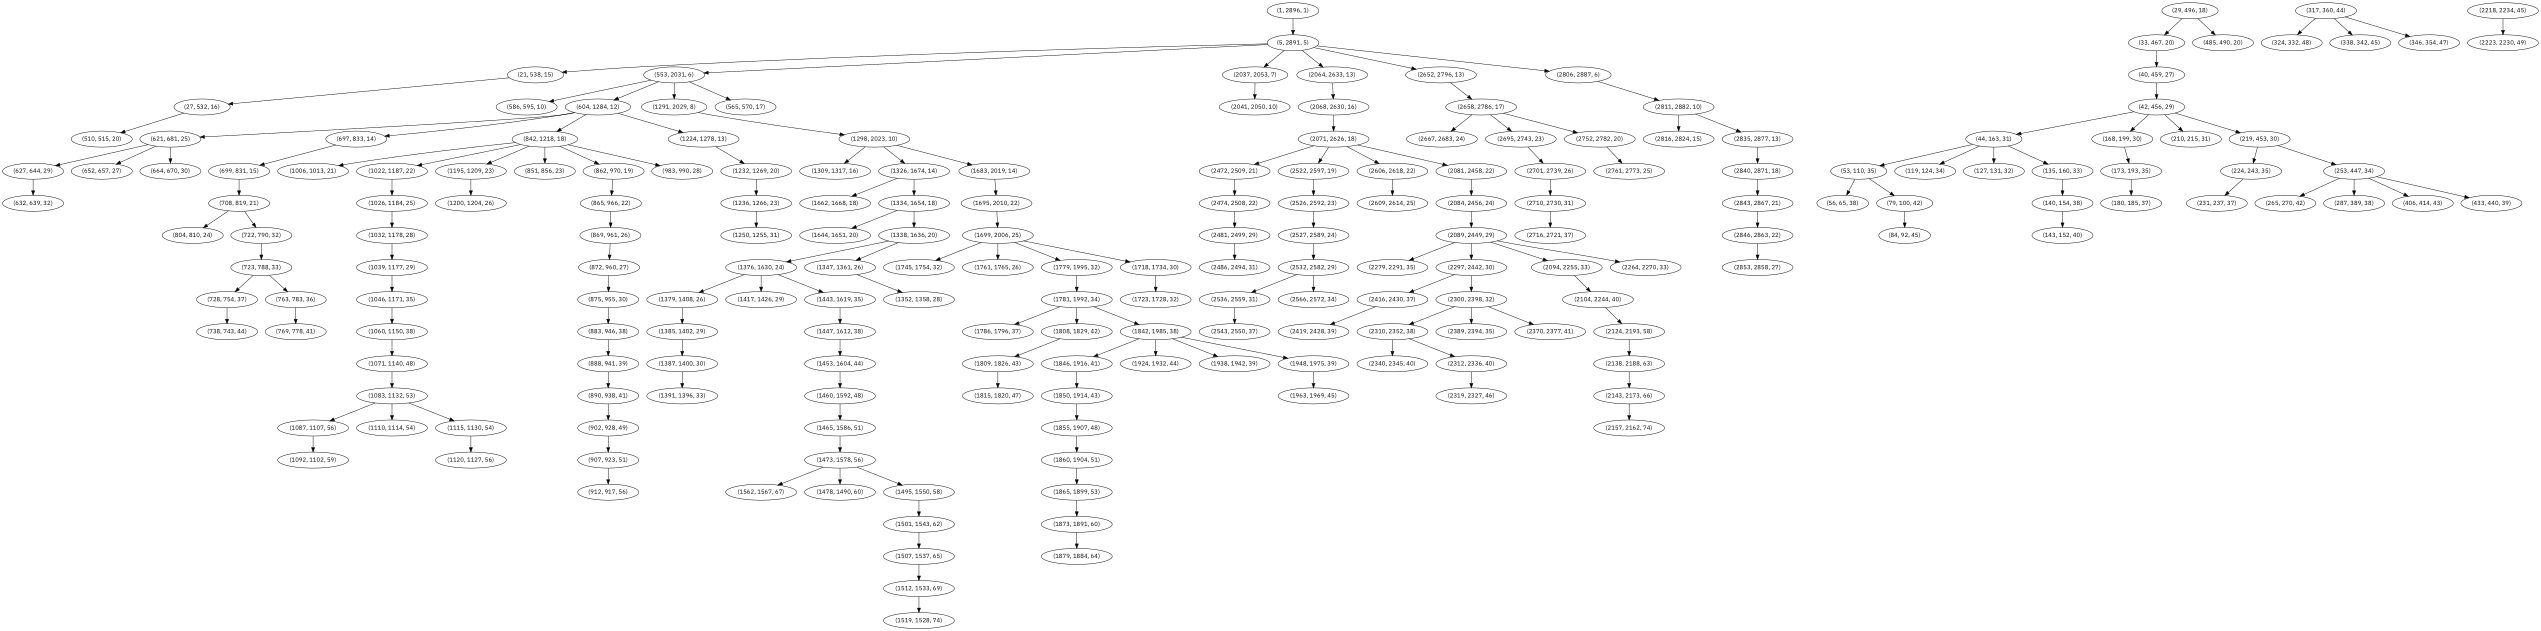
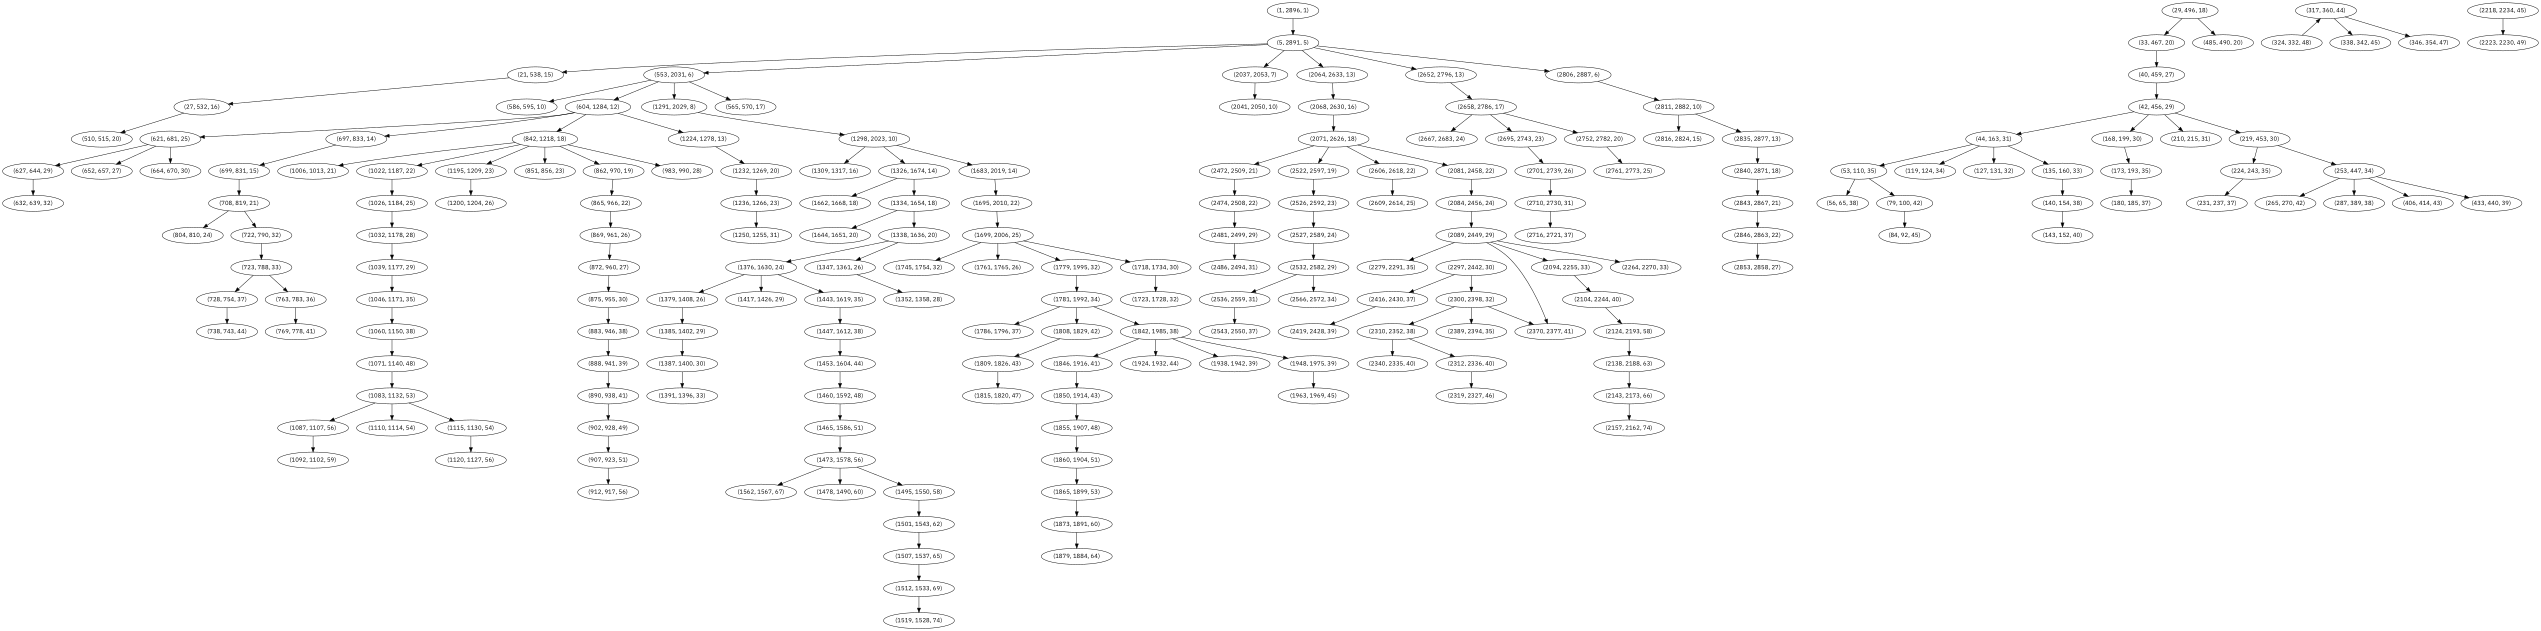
  digraph {
    fontname="IBM Plex Sans"
    node [fontname="IBM Plex Sans"]
    edge [fontname="IBM Plex Sans"]
    "(1, 2896, 1)"
    "(5, 2891, 5)"
    "(21, 538, 15)"
    "(553, 2031, 6)"
    "(2037, 2053, 7)"
    "(2064, 2633, 13)"
    "(2652, 2796, 13)"
    "(2806, 2887, 6)"
    "(27, 532, 16)"
    "(565, 570, 17)"
    "(586, 595, 10)"
    "(604, 1284, 12)"
    "(1291, 2029, 8)"
    "(2041, 2050, 10)"
    "(2068, 2630, 16)"
    "(2658, 2786, 17)"
    "(2811, 2882, 10)"
    "(510, 515, 20)"
    "(29, 496, 18)"
    "(33, 467, 20)"
    "(485, 490, 20)"
    "(40, 459, 27)"
    "(42, 456, 29)"
    "(44, 163, 31)"
    "(168, 199, 30)"
    "(210, 215, 31)"
    "(219, 453, 30)"
    "(53, 110, 35)"
    "(119, 124, 34)"
    "(127, 131, 32)"
    "(135, 160, 33)"
    "(173, 193, 35)"
    "(224, 243, 35)"
    "(253, 447, 34)"
    "(56, 65, 38)"
    "(79, 100, 42)"
    "(140, 154, 38)"
    "(84, 92, 45)"
    "(143, 152, 40)"
    "(180, 185, 37)"
    "(231, 237, 37)"
    "(265, 270, 42)"
    "(287, 389, 38)"
    "(406, 414, 43)"
    "(433, 440, 39)"
    "(317, 360, 44)"
    "(324, 332, 48)"
    "(338, 342, 45)"
    "(346, 354, 47)"
    "(621, 681, 25)"
    "(697, 833, 14)"
    "(842, 1218, 18)"
    "(1224, 1278, 13)"
    "(1298, 2023, 10)"
    "(627, 644, 29)"
    "(652, 657, 27)"
    "(664, 670, 30)"
    "(699, 831, 15)"
    "(851, 856, 23)"
    "(862, 970, 19)"
    "(983, 990, 28)"
    "(1006, 1013, 21)"
    "(1022, 1187, 22)"
    "(1195, 1209, 23)"
    "(1232, 1269, 20)"
    "(632, 639, 32)"
    "(708, 819, 21)"
    "(722, 790, 32)"
    "(804, 810, 24)"
    "(723, 788, 33)"
    "(728, 754, 37)"
    "(763, 783, 36)"
    "(738, 743, 44)"
    "(769, 778, 41)"
    "(865, 966, 22)"
    "(1026, 1184, 25)"
    "(1200, 1204, 26)"
    "(869, 961, 26)"
    "(872, 960, 27)"
    "(875, 955, 30)"
    "(883, 946, 38)"
    "(888, 941, 39)"
    "(890, 938, 41)"
    "(902, 928, 49)"
    "(907, 923, 51)"
    "(912, 917, 56)"
    "(1032, 1178, 28)"
    "(1039, 1177, 29)"
    "(1046, 1171, 35)"
    "(1060, 1150, 38)"
    "(1071, 1140, 48)"
    "(1083, 1132, 53)"
    "(1087, 1107, 56)"
    "(1110, 1114, 54)"
    "(1115, 1130, 54)"
    "(1092, 1102, 59)"
    "(1120, 1127, 56)"
    "(1236, 1266, 23)"
    "(1250, 1255, 31)"
    "(1309, 1317, 16)"
    "(1326, 1674, 14)"
    "(1683, 2019, 14)"
    "(1334, 1654, 18)"
    "(1662, 1668, 18)"
    "(1695, 2010, 22)"
    "(1338, 1636, 20)"
    "(1644, 1651, 20)"
    "(1347, 1361, 26)"
    "(1376, 1630, 24)"
    "(1352, 1358, 28)"
    "(1379, 1408, 26)"
    "(1417, 1426, 29)"
    "(1443, 1619, 35)"
    "(1385, 1402, 29)"
    "(1447, 1612, 38)"
    "(1387, 1400, 30)"
    "(1391, 1396, 33)"
    "(1453, 1604, 44)"
    "(1460, 1592, 48)"
    "(1465, 1586, 51)"
    "(1473, 1578, 56)"
    "(1478, 1490, 60)"
    "(1495, 1550, 58)"
    "(1562, 1567, 67)"
    "(1501, 1543, 62)"
    "(1507, 1537, 65)"
    "(1512, 1533, 69)"
    "(1519, 1528, 74)"
    "(1699, 2006, 25)"
    "(1718, 1734, 30)"
    "(1745, 1754, 32)"
    "(1761, 1765, 26)"
    "(1779, 1995, 32)"
    "(1723, 1728, 32)"
    "(1781, 1992, 34)"
    "(1786, 1796, 37)"
    "(1808, 1829, 42)"
    "(1842, 1985, 38)"
    "(1809, 1826, 43)"
    "(1846, 1916, 41)"
    "(1924, 1932, 44)"
    "(1938, 1942, 39)"
    "(1948, 1975, 39)"
    "(1815, 1820, 47)"
    "(1850, 1914, 43)"
    "(1963, 1969, 45)"
    "(1855, 1907, 48)"
    "(1860, 1904, 51)"
    "(1865, 1899, 53)"
    "(1873, 1891, 60)"
    "(1879, 1884, 64)"
    "(2071, 2626, 18)"
    "(2081, 2458, 22)"
    "(2472, 2509, 21)"
    "(2522, 2597, 19)"
    "(2606, 2618, 22)"
    "(2084, 2456, 24)"
    "(2474, 2508, 22)"
    "(2526, 2592, 23)"
    "(2609, 2614, 25)"
    "(2089, 2449, 29)"
    "(2094, 2255, 33)"
    "(2264, 2270, 33)"
    "(2279, 2291, 35)"
    "(2297, 2442, 30)"
    "(2104, 2244, 40)"
    "(2300, 2398, 32)"
    "(2416, 2430, 37)"
    "(2124, 2193, 58)"
    "(2138, 2188, 63)"
    "(2218, 2234, 45)"
    "(2223, 2230, 49)"
    "(2143, 2173, 66)"
    "(2157, 2162, 74)"
    "(2310, 2352, 38)"
    "(2370, 2377, 41)"
    "(2389, 2394, 35)"
    "(2419, 2428, 39)"
    "(2312, 2336, 40)"
-   "(2340, 2345, 40)"
+   "(2340, 2345, 40)" [label="(2340, 2335, 40)"]
    "(2319, 2327, 46)"
    "(2481, 2499, 29)"
    "(2486, 2494, 31)"
    "(2527, 2589, 24)"
    "(2532, 2582, 29)"
    "(2536, 2559, 31)"
    "(2566, 2572, 34)"
    "(2543, 2550, 37)"
    "(2667, 2683, 24)"
    "(2695, 2743, 23)"
    "(2752, 2782, 20)"
    "(2701, 2739, 26)"
    "(2761, 2773, 25)"
    "(2710, 2730, 31)"
    "(2716, 2721, 37)"
    "(2816, 2824, 15)"
    "(2835, 2877, 13)"
    "(2840, 2871, 18)"
    "(2843, 2867, 21)"
    "(2846, 2863, 22)"
    "(2853, 2858, 27)"
    "(1, 2896, 1)" -> "(5, 2891, 5)"
    "(5, 2891, 5)" -> "(21, 538, 15)"
    "(5, 2891, 5)" -> "(553, 2031, 6)"
    "(5, 2891, 5)" -> "(2037, 2053, 7)"
    "(5, 2891, 5)" -> "(2064, 2633, 13)"
    "(5, 2891, 5)" -> "(2652, 2796, 13)"
    "(5, 2891, 5)" -> "(2806, 2887, 6)"
    "(21, 538, 15)" -> "(27, 532, 16)"
    "(553, 2031, 6)" -> "(565, 570, 17)"
    "(553, 2031, 6)" -> "(586, 595, 10)"
    "(553, 2031, 6)" -> "(604, 1284, 12)"
    "(553, 2031, 6)" -> "(1291, 2029, 8)"
    "(2037, 2053, 7)" -> "(2041, 2050, 10)"
    "(2064, 2633, 13)" -> "(2068, 2630, 16)"
    "(2652, 2796, 13)" -> "(2658, 2786, 17)"
    "(2806, 2887, 6)" -> "(2811, 2882, 10)"
    "(27, 532, 16)" -> "(510, 515, 20)"
    "(604, 1284, 12)" -> "(621, 681, 25)"
    "(604, 1284, 12)" -> "(697, 833, 14)"
    "(604, 1284, 12)" -> "(842, 1218, 18)"
    "(604, 1284, 12)" -> "(1224, 1278, 13)"
    "(1291, 2029, 8)" -> "(1298, 2023, 10)"
    "(2068, 2630, 16)" -> "(2071, 2626, 18)"
    "(2658, 2786, 17)" -> "(2667, 2683, 24)"
    "(2658, 2786, 17)" -> "(2695, 2743, 23)"
    "(2658, 2786, 17)" -> "(2752, 2782, 20)"
    "(2811, 2882, 10)" -> "(2816, 2824, 15)"
    "(2811, 2882, 10)" -> "(2835, 2877, 13)"
    "(29, 496, 18)" -> "(33, 467, 20)"
    "(29, 496, 18)" -> "(485, 490, 20)"
    "(33, 467, 20)" -> "(40, 459, 27)"
    "(40, 459, 27)" -> "(42, 456, 29)"
    "(42, 456, 29)" -> "(44, 163, 31)"
    "(42, 456, 29)" -> "(168, 199, 30)"
    "(42, 456, 29)" -> "(210, 215, 31)"
    "(42, 456, 29)" -> "(219, 453, 30)"
    "(44, 163, 31)" -> "(53, 110, 35)"
    "(44, 163, 31)" -> "(119, 124, 34)"
    "(44, 163, 31)" -> "(127, 131, 32)"
    "(44, 163, 31)" -> "(135, 160, 33)"
    "(168, 199, 30)" -> "(173, 193, 35)"
    "(219, 453, 30)" -> "(224, 243, 35)"
    "(219, 453, 30)" -> "(253, 447, 34)"
    "(53, 110, 35)" -> "(56, 65, 38)"
    "(53, 110, 35)" -> "(79, 100, 42)"
    "(135, 160, 33)" -> "(140, 154, 38)"
    "(173, 193, 35)" -> "(180, 185, 37)"
    "(224, 243, 35)" -> "(231, 237, 37)"
    "(253, 447, 34)" -> "(265, 270, 42)"
    "(253, 447, 34)" -> "(287, 389, 38)"
    "(253, 447, 34)" -> "(406, 414, 43)"
    "(253, 447, 34)" -> "(433, 440, 39)"
    "(79, 100, 42)" -> "(84, 92, 45)"
    "(140, 154, 38)" -> "(143, 152, 40)"
-   "(317, 360, 44)" -> "(324, 332, 48)"
+   "(324, 332, 48)" -> "(317, 360, 44)"
    "(317, 360, 44)" -> "(338, 342, 45)"
    "(317, 360, 44)" -> "(346, 354, 47)"
    "(621, 681, 25)" -> "(627, 644, 29)"
    "(621, 681, 25)" -> "(652, 657, 27)"
    "(621, 681, 25)" -> "(664, 670, 30)"
    "(697, 833, 14)" -> "(699, 831, 15)"
    "(842, 1218, 18)" -> "(851, 856, 23)"
    "(842, 1218, 18)" -> "(862, 970, 19)"
    "(842, 1218, 18)" -> "(983, 990, 28)"
    "(842, 1218, 18)" -> "(1006, 1013, 21)"
    "(842, 1218, 18)" -> "(1022, 1187, 22)"
    "(842, 1218, 18)" -> "(1195, 1209, 23)"
    "(1224, 1278, 13)" -> "(1232, 1269, 20)"
    "(1298, 2023, 10)" -> "(1309, 1317, 16)"
    "(1298, 2023, 10)" -> "(1326, 1674, 14)"
    "(1298, 2023, 10)" -> "(1683, 2019, 14)"
    "(627, 644, 29)" -> "(632, 639, 32)"
    "(699, 831, 15)" -> "(708, 819, 21)"
    "(862, 970, 19)" -> "(865, 966, 22)"
    "(1022, 1187, 22)" -> "(1026, 1184, 25)"
    "(1195, 1209, 23)" -> "(1200, 1204, 26)"
    "(1232, 1269, 20)" -> "(1236, 1266, 23)"
    "(708, 819, 21)" -> "(722, 790, 32)"
    "(708, 819, 21)" -> "(804, 810, 24)"
    "(722, 790, 32)" -> "(723, 788, 33)"
    "(723, 788, 33)" -> "(728, 754, 37)"
    "(723, 788, 33)" -> "(763, 783, 36)"
    "(728, 754, 37)" -> "(738, 743, 44)"
    "(763, 783, 36)" -> "(769, 778, 41)"
    "(865, 966, 22)" -> "(869, 961, 26)"
    "(1026, 1184, 25)" -> "(1032, 1178, 28)"
    "(869, 961, 26)" -> "(872, 960, 27)"
    "(872, 960, 27)" -> "(875, 955, 30)"
    "(875, 955, 30)" -> "(883, 946, 38)"
    "(883, 946, 38)" -> "(888, 941, 39)"
    "(888, 941, 39)" -> "(890, 938, 41)"
    "(890, 938, 41)" -> "(902, 928, 49)"
    "(902, 928, 49)" -> "(907, 923, 51)"
    "(907, 923, 51)" -> "(912, 917, 56)"
    "(1032, 1178, 28)" -> "(1039, 1177, 29)"
    "(1039, 1177, 29)" -> "(1046, 1171, 35)"
    "(1046, 1171, 35)" -> "(1060, 1150, 38)"
    "(1060, 1150, 38)" -> "(1071, 1140, 48)"
    "(1071, 1140, 48)" -> "(1083, 1132, 53)"
    "(1083, 1132, 53)" -> "(1087, 1107, 56)"
    "(1083, 1132, 53)" -> "(1110, 1114, 54)"
    "(1083, 1132, 53)" -> "(1115, 1130, 54)"
    "(1087, 1107, 56)" -> "(1092, 1102, 59)"
    "(1115, 1130, 54)" -> "(1120, 1127, 56)"
    "(1236, 1266, 23)" -> "(1250, 1255, 31)"
    "(1326, 1674, 14)" -> "(1334, 1654, 18)"
    "(1326, 1674, 14)" -> "(1662, 1668, 18)"
    "(1683, 2019, 14)" -> "(1695, 2010, 22)"
    "(1334, 1654, 18)" -> "(1338, 1636, 20)"
    "(1334, 1654, 18)" -> "(1644, 1651, 20)"
    "(1695, 2010, 22)" -> "(1699, 2006, 25)"
    "(1338, 1636, 20)" -> "(1347, 1361, 26)"
    "(1338, 1636, 20)" -> "(1376, 1630, 24)"
    "(1347, 1361, 26)" -> "(1352, 1358, 28)"
    "(1376, 1630, 24)" -> "(1379, 1408, 26)"
    "(1376, 1630, 24)" -> "(1417, 1426, 29)"
    "(1376, 1630, 24)" -> "(1443, 1619, 35)"
    "(1379, 1408, 26)" -> "(1385, 1402, 29)"
    "(1443, 1619, 35)" -> "(1447, 1612, 38)"
    "(1385, 1402, 29)" -> "(1387, 1400, 30)"
    "(1447, 1612, 38)" -> "(1453, 1604, 44)"
    "(1387, 1400, 30)" -> "(1391, 1396, 33)"
    "(1453, 1604, 44)" -> "(1460, 1592, 48)"
    "(1460, 1592, 48)" -> "(1465, 1586, 51)"
    "(1465, 1586, 51)" -> "(1473, 1578, 56)"
    "(1473, 1578, 56)" -> "(1478, 1490, 60)"
    "(1473, 1578, 56)" -> "(1495, 1550, 58)"
    "(1473, 1578, 56)" -> "(1562, 1567, 67)"
    "(1495, 1550, 58)" -> "(1501, 1543, 62)"
    "(1501, 1543, 62)" -> "(1507, 1537, 65)"
    "(1507, 1537, 65)" -> "(1512, 1533, 69)"
    "(1512, 1533, 69)" -> "(1519, 1528, 74)"
    "(1699, 2006, 25)" -> "(1718, 1734, 30)"
    "(1699, 2006, 25)" -> "(1745, 1754, 32)"
    "(1699, 2006, 25)" -> "(1761, 1765, 26)"
    "(1699, 2006, 25)" -> "(1779, 1995, 32)"
    "(1718, 1734, 30)" -> "(1723, 1728, 32)"
    "(1779, 1995, 32)" -> "(1781, 1992, 34)"
    "(1781, 1992, 34)" -> "(1786, 1796, 37)"
    "(1781, 1992, 34)" -> "(1808, 1829, 42)"
    "(1781, 1992, 34)" -> "(1842, 1985, 38)"
    "(1808, 1829, 42)" -> "(1809, 1826, 43)"
    "(1842, 1985, 38)" -> "(1846, 1916, 41)"
    "(1842, 1985, 38)" -> "(1924, 1932, 44)"
    "(1842, 1985, 38)" -> "(1938, 1942, 39)"
    "(1842, 1985, 38)" -> "(1948, 1975, 39)"
    "(1809, 1826, 43)" -> "(1815, 1820, 47)"
    "(1846, 1916, 41)" -> "(1850, 1914, 43)"
    "(1948, 1975, 39)" -> "(1963, 1969, 45)"
    "(1850, 1914, 43)" -> "(1855, 1907, 48)"
    "(1855, 1907, 48)" -> "(1860, 1904, 51)"
    "(1860, 1904, 51)" -> "(1865, 1899, 53)"
    "(1865, 1899, 53)" -> "(1873, 1891, 60)"
    "(1873, 1891, 60)" -> "(1879, 1884, 64)"
    "(2071, 2626, 18)" -> "(2081, 2458, 22)"
    "(2071, 2626, 18)" -> "(2472, 2509, 21)"
    "(2071, 2626, 18)" -> "(2522, 2597, 19)"
    "(2071, 2626, 18)" -> "(2606, 2618, 22)"
    "(2081, 2458, 22)" -> "(2084, 2456, 24)"
    "(2472, 2509, 21)" -> "(2474, 2508, 22)"
    "(2522, 2597, 19)" -> "(2526, 2592, 23)"
    "(2606, 2618, 22)" -> "(2609, 2614, 25)"
    "(2084, 2456, 24)" -> "(2089, 2449, 29)"
    "(2474, 2508, 22)" -> "(2481, 2499, 29)"
    "(2526, 2592, 23)" -> "(2527, 2589, 24)"
    "(2089, 2449, 29)" -> "(2094, 2255, 33)"
    "(2089, 2449, 29)" -> "(2264, 2270, 33)"
    "(2089, 2449, 29)" -> "(2279, 2291, 35)"
-   "(2089, 2449, 29)" -> "(2297, 2442, 30)"
+   "(2089, 2449, 29)" -> "(2370, 2377, 41)"
    "(2094, 2255, 33)" -> "(2104, 2244, 40)"
    "(2297, 2442, 30)" -> "(2300, 2398, 32)"
    "(2297, 2442, 30)" -> "(2416, 2430, 37)"
    "(2104, 2244, 40)" -> "(2124, 2193, 58)"
    "(2300, 2398, 32)" -> "(2310, 2352, 38)"
    "(2300, 2398, 32)" -> "(2370, 2377, 41)"
    "(2300, 2398, 32)" -> "(2389, 2394, 35)"
    "(2416, 2430, 37)" -> "(2419, 2428, 39)"
    "(2124, 2193, 58)" -> "(2138, 2188, 63)"
    "(2138, 2188, 63)" -> "(2143, 2173, 66)"
    "(2218, 2234, 45)" -> "(2223, 2230, 49)"
    "(2143, 2173, 66)" -> "(2157, 2162, 74)"
    "(2310, 2352, 38)" -> "(2312, 2336, 40)"
    "(2310, 2352, 38)" -> "(2340, 2345, 40)"
    "(2312, 2336, 40)" -> "(2319, 2327, 46)"
    "(2481, 2499, 29)" -> "(2486, 2494, 31)"
    "(2527, 2589, 24)" -> "(2532, 2582, 29)"
    "(2532, 2582, 29)" -> "(2536, 2559, 31)"
    "(2532, 2582, 29)" -> "(2566, 2572, 34)"
    "(2536, 2559, 31)" -> "(2543, 2550, 37)"
    "(2695, 2743, 23)" -> "(2701, 2739, 26)"
    "(2752, 2782, 20)" -> "(2761, 2773, 25)"
    "(2701, 2739, 26)" -> "(2710, 2730, 31)"
    "(2710, 2730, 31)" -> "(2716, 2721, 37)"
    "(2835, 2877, 13)" -> "(2840, 2871, 18)"
    "(2840, 2871, 18)" -> "(2843, 2867, 21)"
    "(2843, 2867, 21)" -> "(2846, 2863, 22)"
    "(2846, 2863, 22)" -> "(2853, 2858, 27)"
  }
